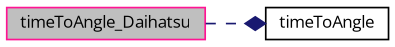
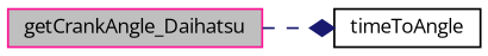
  digraph {
    rankdir=LR
    fontname="Open Sans"
    node [fontname="Open Sans" fontsize=10 shape=record style=filled]
-   n1 [color=deeppink fillcolor=grey75 fontcolor=black height=0.2 label=timeToAngle_Daihatsu width=0.4]
+   n1 [color=deeppink fillcolor=grey75 fontcolor=black height=0.2 label=getCrankAngle_Daihatsu width=0.4]
    n2 [color=black fillcolor=white height=0.2 label=timeToAngle width=0.4]
    n1 -> n2 [color=midnightblue fontname="Open Sans" fontsize=10 labelfontname=Helvetica labelfontsize=10 style=dashed arrowhead=diamond]
  }
